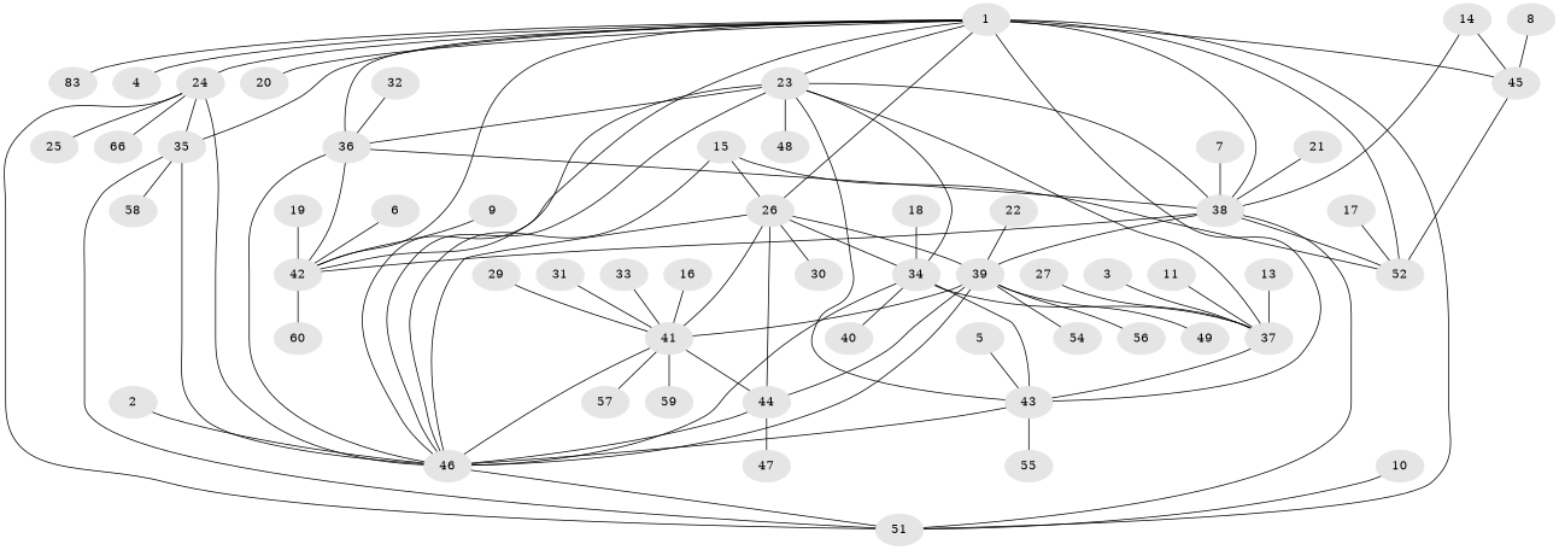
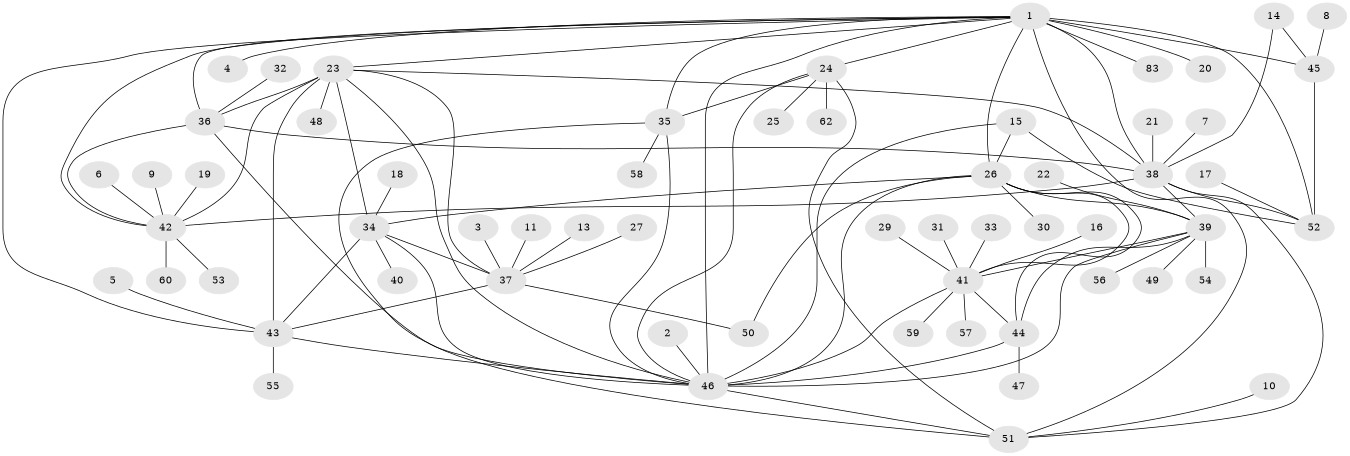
  graph {
    node [color=gray90 style=filled]
    edge [weight=1.0]
    1
    4
    20
    23
    24
    26
    35
    36
    38
    42
    43
    45
    46
    51
    52
    n16 [label=83]
    37
    34
    48
    25
-   62 [label=66]
+   62
    41
    39
    30
    44
+   50
    58
+   53
    60
    55
    2
    3
    5
    6
    7
    8
    9
    10
    11
    13
    14
    15
    16
    57
    59
    17
    18
    40
    19
    21
    22
    49
    54
    56
    47
    27
    29
    31
    32
    33
    1 -- 4
    1 -- 20
    1 -- 23
    1 -- 24 [weight=2.0]
    1 -- 26
    1 -- 35 [weight=2.0]
    1 -- 36
    1 -- 38
    1 -- 42 [weight=2.0]
    1 -- 43 [weight=2.0]
    1 -- 45 [weight=6.0]
    1 -- 46 [weight=2.0]
    1 -- 51 [weight=2.0]
    1 -- 52 [weight=3.0]
    1 -- n16
    23 -- 36
    23 -- 38
    23 -- 42 [weight=2.0]
    23 -- 43 [weight=3.0]
    23 -- 46
    23 -- 37
    23 -- 34
    23 -- 48
    24 -- 35
    24 -- 46
    24 -- 51
    24 -- 25
    24 -- 62
    26 -- 46
    26 -- 34
    26 -- 41
    26 -- 39
    26 -- 30
    26 -- 44 [weight=2.0]
+   26 -- 50
    35 -- 46
    35 -- 51
    35 -- 58
    36 -- 38
    36 -- 42 [weight=2.0]
    36 -- 46
    38 -- 42 [weight=2.0]
    38 -- 51
    38 -- 52
    38 -- 39
+   42 -- 53
    42 -- 60
    43 -- 46
    43 -- 55
    45 -- 52 [weight=2.0]
    46 -- 51 [weight=2.0]
    37 -- 43 [weight=3.0]
+   37 -- 50
    34 -- 43 [weight=3.0]
    34 -- 46
    34 -- 37
    34 -- 40
    41 -- 46
    41 -- 44 [weight=2.0]
    41 -- 57
    41 -- 59
    39 -- 46
    39 -- 41
    39 -- 44 [weight=2.0]
    39 -- 49
    39 -- 54
    39 -- 56
    44 -- 46 [weight=2.0]
    44 -- 47
    2 -- 46
    3 -- 37
    5 -- 43
    6 -- 42
    7 -- 38
    8 -- 45
    9 -- 42
    10 -- 51
    11 -- 37
    13 -- 37
    14 -- 38
    14 -- 45
    15 -- 26
    15 -- 46
    15 -- 52
    16 -- 41
    17 -- 52
    18 -- 34
    19 -- 42
    21 -- 38
    22 -- 39
    27 -- 37
    29 -- 41
    31 -- 41
    32 -- 36
    33 -- 41
  }
